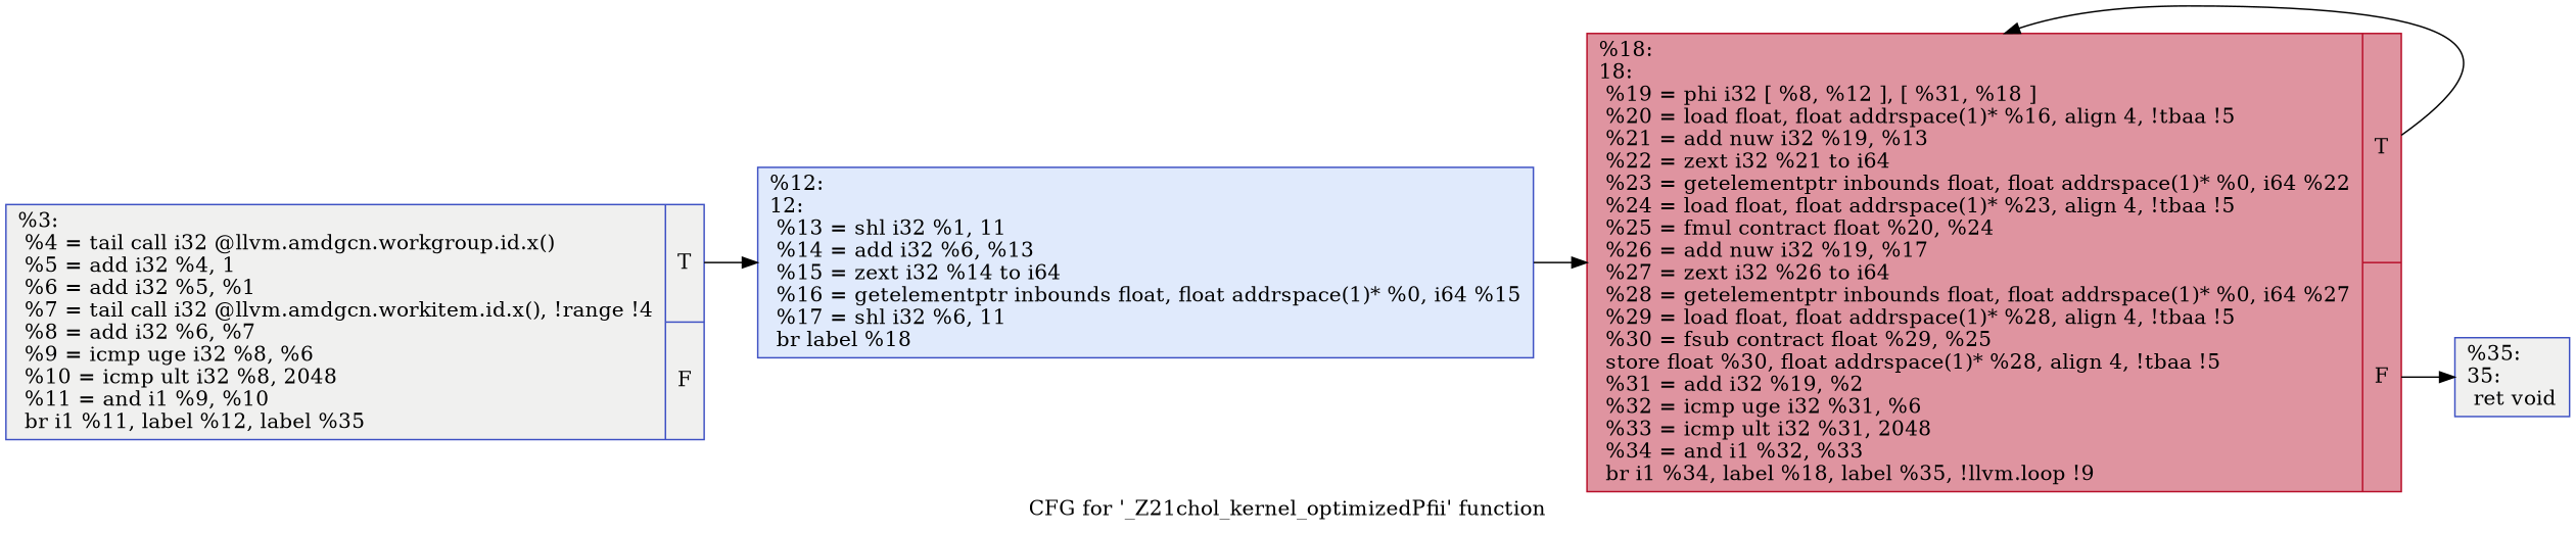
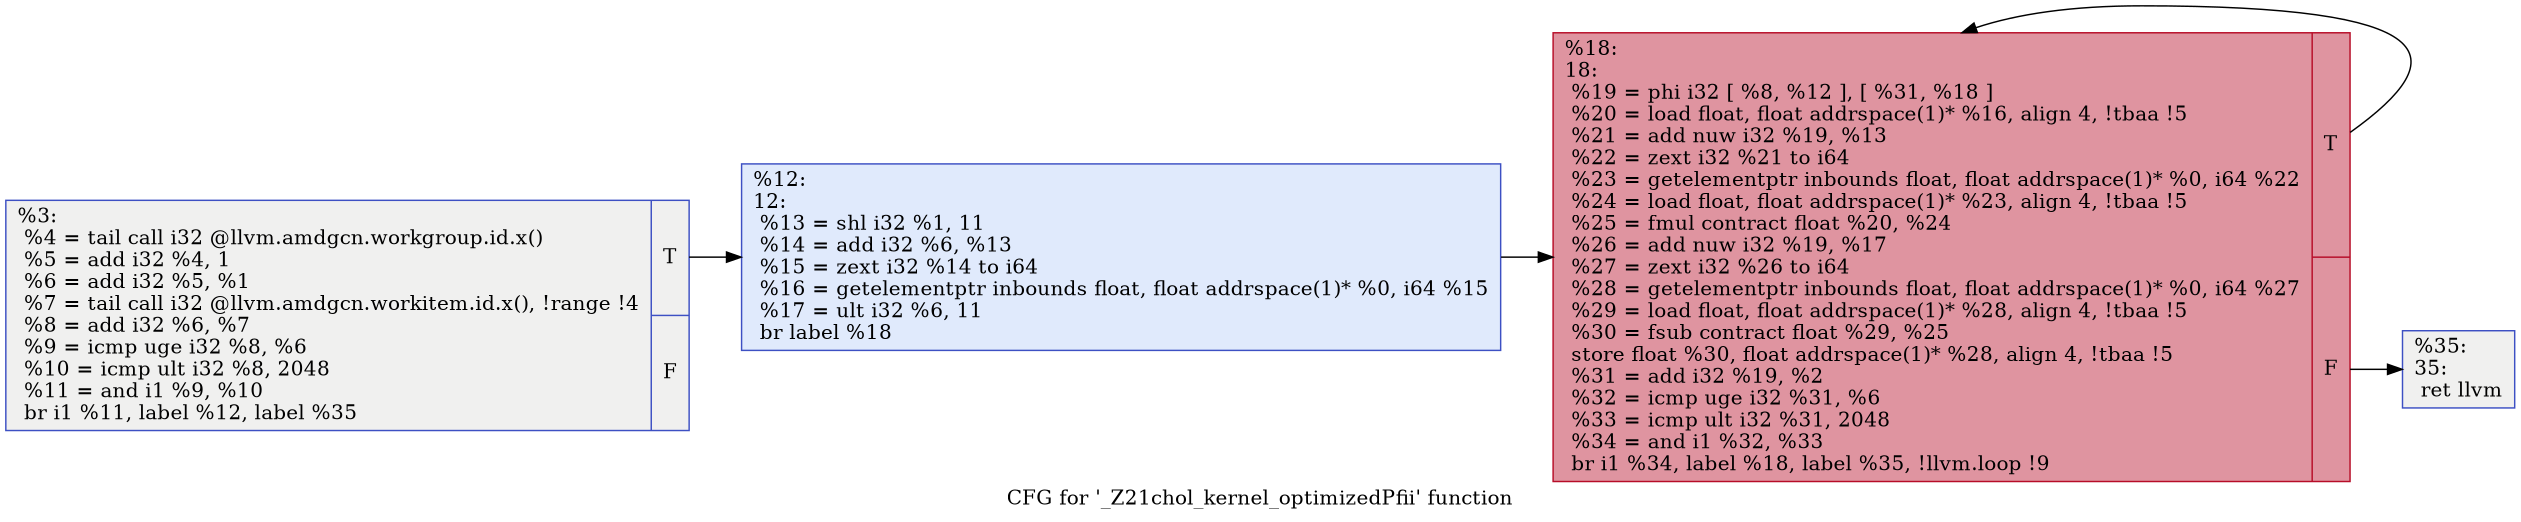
  digraph {
    label="CFG for '_Z21chol_kernel_optimizedPfii' function"
    rankdir=LR
    node [color="#3d50c3ff" fillcolor="#dedcdb70" shape=record style=filled]
    edge [tailport=s0]
    n1 [label="{%3:\l  %4 = tail call i32 @llvm.amdgcn.workgroup.id.x()\l  %5 = add i32 %4, 1\l  %6 = add i32 %5, %1\l  %7 = tail call i32 @llvm.amdgcn.workitem.id.x(), !range !4\l  %8 = add i32 %6, %7\l  %9 = icmp uge i32 %8, %6\l  %10 = icmp ult i32 %8, 2048\l  %11 = and i1 %9, %10\l  br i1 %11, label %12, label %35\l|{<s0>T|<s1>F}}"]
-   n2 [fillcolor="#b9d0f970" label="{%12:\l12:                                               \l  %13 = shl i32 %1, 11\l  %14 = add i32 %6, %13\l  %15 = zext i32 %14 to i64\l  %16 = getelementptr inbounds float, float addrspace(1)* %0, i64 %15\l  %17 = shl i32 %6, 11\l  br label %18\l}"]
+   n2 [fillcolor="#b9d0f970" label="{%12:\l12:                                               \l  %13 = shl i32 %1, 11\l  %14 = add i32 %6, %13\l  %15 = zext i32 %14 to i64\l  %16 = getelementptr inbounds float, float addrspace(1)* %0, i64 %15\l  %17 = ult i32 %6, 11\l  br label %18\l}"]
    n3 [color="#b70d28ff" fillcolor="#b70d2870" label="{%18:\l18:                                               \l  %19 = phi i32 [ %8, %12 ], [ %31, %18 ]\l  %20 = load float, float addrspace(1)* %16, align 4, !tbaa !5\l  %21 = add nuw i32 %19, %13\l  %22 = zext i32 %21 to i64\l  %23 = getelementptr inbounds float, float addrspace(1)* %0, i64 %22\l  %24 = load float, float addrspace(1)* %23, align 4, !tbaa !5\l  %25 = fmul contract float %20, %24\l  %26 = add nuw i32 %19, %17\l  %27 = zext i32 %26 to i64\l  %28 = getelementptr inbounds float, float addrspace(1)* %0, i64 %27\l  %29 = load float, float addrspace(1)* %28, align 4, !tbaa !5\l  %30 = fsub contract float %29, %25\l  store float %30, float addrspace(1)* %28, align 4, !tbaa !5\l  %31 = add i32 %19, %2\l  %32 = icmp uge i32 %31, %6\l  %33 = icmp ult i32 %31, 2048\l  %34 = and i1 %32, %33\l  br i1 %34, label %18, label %35, !llvm.loop !9\l|{<s0>T|<s1>F}}"]
-   n4 [label="{%35:\l35:                                               \l  ret void\l}"]
+   n4 [label="{%35:\l35:                                               \l  ret llvm\l}"]
    n1 -> n2
    n2 -> n3
    n3 -> n3
    n3 -> n4 [tailport=s1]
  }
